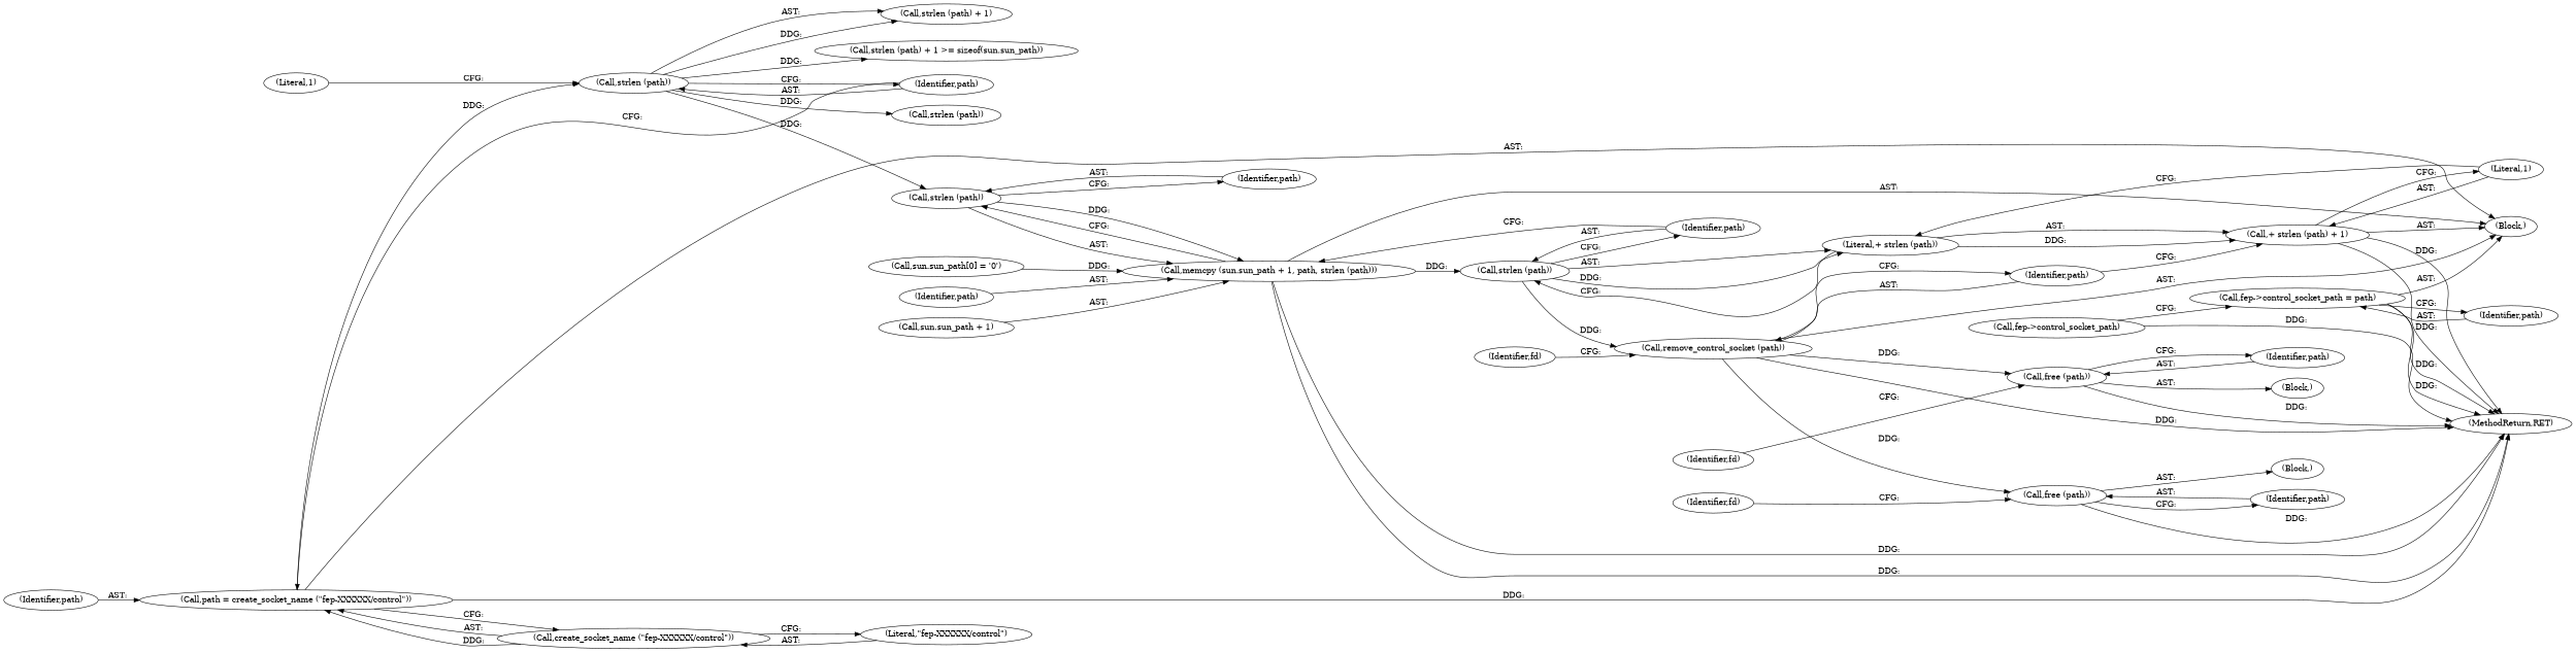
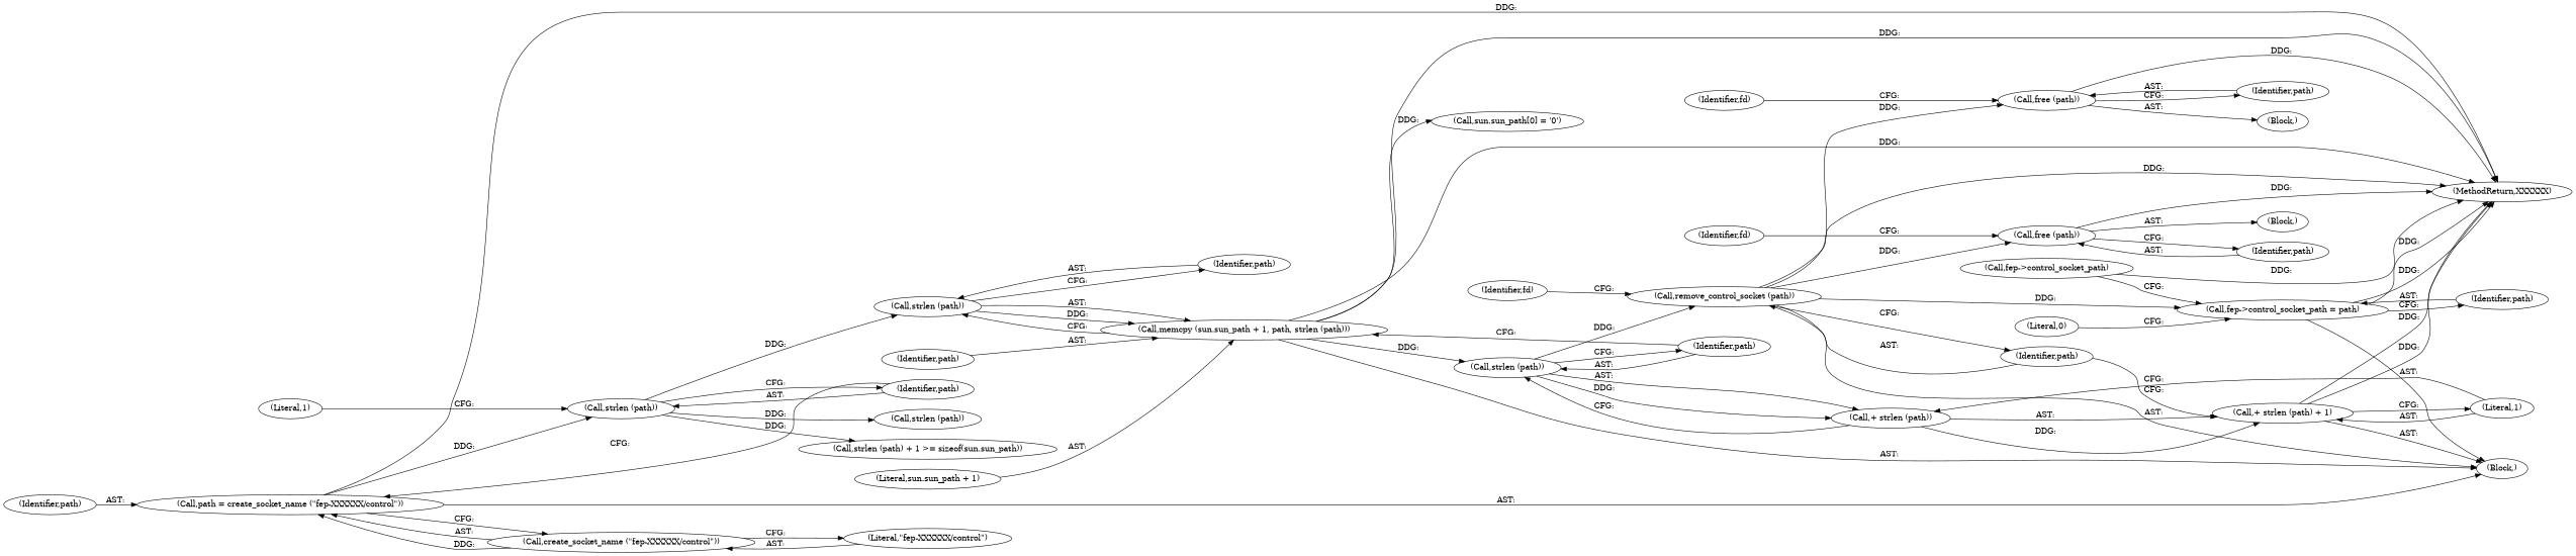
  digraph {
    rankdir=LR
    n1 [label="(Call,strlen (path))"]
    n2 [label="(Call,memcpy (sun.sun_path + 1, path, strlen (path)))"]
    n3 [label="(Identifier,path)"]
-   n4 [label="(MethodReturn,RET)"]
+   n4 [label="(MethodReturn,XXXXXX)"]
    n5 [label="(Block,)"]
    n6 [label="(Call,strlen (path))"]
    n7 [label="(Call,strlen (path))"]
    n8 [label="(Call,strlen (path))"]
-   n9 [label="(Call,strlen (path) + 1)"]
    n10 [label="(Call,strlen (path) + 1 >= sizeof(sun.sun_path))"]
    n11 [label="(Identifier,path)"]
    n12 [label="(Call,path = create_socket_name (\"fep-XXXXXX/control\"))"]
    n13 [label="(Call,create_socket_name (\"fep-XXXXXX/control\"))"]
    n14 [label="(Literal,\"fep-XXXXXX/control\")"]
-   n15 [label="(Literal,+ strlen (path))"]
+   n15 [label="(Call,+ strlen (path))"]
    n16 [label="(Call,remove_control_socket (path))"]
    n17 [label="(Identifier,path)"]
    n18 [label="(Call,+ strlen (path) + 1)"]
    n19 [label="(Call,free (path))"]
    n20 [label="(Call,free (path))"]
    n21 [label="(Call,fep->control_socket_path = path)"]
    n22 [label="(Identifier,path)"]
    n23 [label="(Literal,1)"]
    n24 [label="(Identifier,path)"]
    n25 [label="(Block,)"]
    n26 [label="(Identifier,path)"]
    n27 [label="(Block,)"]
    n28 [label="(Identifier,path)"]
    n29 [label="(Call,sun.sun_path[0] = '\0')"]
    n30 [label="(Identifier,fd)"]
    n31 [label="(Identifier,fd)"]
    n32 [label="(Identifier,path)"]
    n33 [label="(Call,fep->control_socket_path)"]
    n34 [label="(Identifier,fd)"]
    n35 [label="(Identifier,path)"]
+   n36 [label="(Literal,0)"]
    n37 [label="(Literal,1)"]
-   n38 [label="(Call,sun.sun_path + 1)"]
+   n38 [label="(Literal,sun.sun_path + 1)"]
    n1 -> n2 [label="AST: "]
    n1 -> n2 [label="DDG: "]
    n1 -> n3 [label="CFG: "]
    n2 -> n1 [label="CFG: "]
    n2 -> n4 [label="DDG: "]
    n2 -> n4 [label="DDG: "]
    n2 -> n5 [label="AST: "]
    n2 -> n6 [label="DDG: "]
    n3 -> n1 [label="AST: "]
    n6 -> n15 [label="AST: "]
    n6 -> n15 [label="DDG: "]
    n6 -> n16 [label="DDG: "]
    n6 -> n17 [label="CFG: "]
    n7 -> n1 [label="DDG: "]
    n7 -> n8 [label="DDG: "]
-   n7 -> n9 [label="AST: "]
-   n7 -> n9 [label="DDG: "]
    n7 -> n10 [label="DDG: "]
    n7 -> n11 [label="CFG: "]
    n11 -> n7 [label="AST: "]
    n11 -> n12 [label="CFG: "]
    n12 -> n4 [label="DDG: "]
    n12 -> n5 [label="AST: "]
    n12 -> n7 [label="DDG: "]
    n12 -> n13 [label="CFG: "]
    n13 -> n12 [label="AST: "]
    n13 -> n12 [label="DDG: "]
    n13 -> n14 [label="CFG: "]
    n14 -> n13 [label="AST: "]
    n15 -> n6 [label="CFG: "]
    n15 -> n18 [label="AST: "]
    n15 -> n18 [label="DDG: "]
    n16 -> n4 [label="DDG: "]
    n16 -> n5 [label="AST: "]
    n16 -> n19 [label="DDG: "]
    n16 -> n20 [label="DDG: "]
+   n16 -> n21 [label="DDG: "]
    n16 -> n22 [label="CFG: "]
    n17 -> n2 [label="CFG: "]
    n17 -> n6 [label="AST: "]
    n18 -> n4 [label="DDG: "]
    n18 -> n4 [label="DDG: "]
    n18 -> n5 [label="AST: "]
    n18 -> n23 [label="CFG: "]
    n19 -> n4 [label="DDG: "]
    n19 -> n24 [label="CFG: "]
    n19 -> n25 [label="AST: "]
    n20 -> n4 [label="DDG: "]
    n20 -> n26 [label="CFG: "]
    n20 -> n27 [label="AST: "]
    n21 -> n4 [label="DDG: "]
    n21 -> n4 [label="DDG: "]
    n21 -> n5 [label="AST: "]
    n21 -> n28 [label="CFG: "]
    n22 -> n16 [label="AST: "]
    n22 -> n18 [label="CFG: "]
    n23 -> n15 [label="CFG: "]
    n23 -> n18 [label="AST: "]
    n24 -> n19 [label="AST: "]
    n26 -> n20 [label="AST: "]
    n28 -> n21 [label="AST: "]
-   n29 -> n2 [label="DDG: "]
+   n2 -> n29 [label="DDG: "]
    n30 -> n19 [label="CFG: "]
    n31 -> n20 [label="CFG: "]
    n32 -> n2 [label="AST: "]
    n33 -> n4 [label="DDG: "]
    n33 -> n21 [label="CFG: "]
    n34 -> n16 [label="CFG: "]
    n35 -> n12 [label="AST: "]
+   n36 -> n21 [label="CFG: "]
    n37 -> n7 [label="CFG: "]
    n38 -> n2 [label="AST: "]
  }
